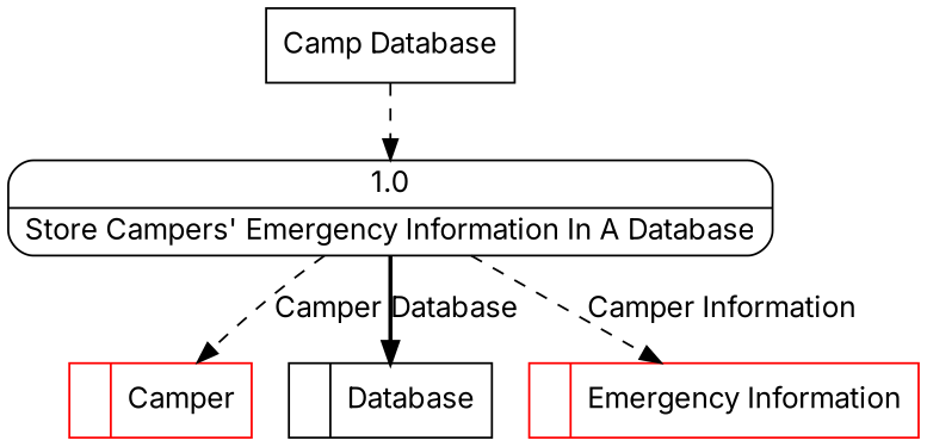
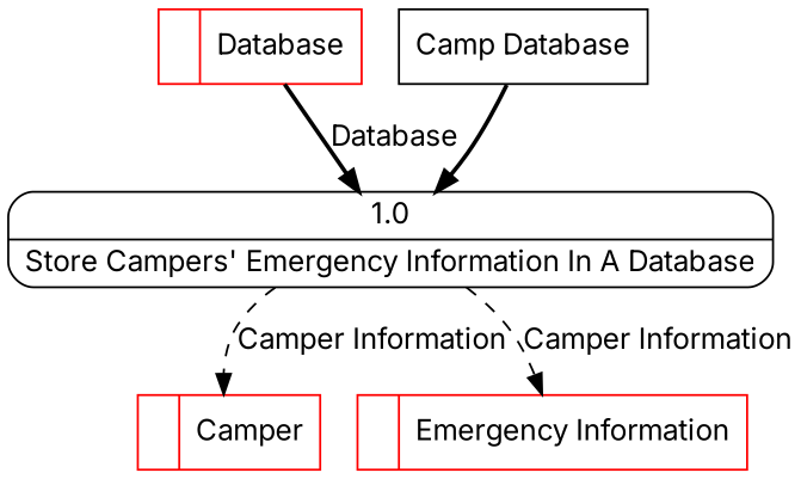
  digraph {
    fontname=Inter
    node [fontname=Inter shape=record]
    edge [fontname=Inter style=bold]
    n1 [color=red label="<f0>  |<f1> Camper "]
-   n2 [label="<f0>  |<f1> Database "]
+   n2 [label="<f0>  |<f1> Database " color=red]
    n3 [color=red label="<f0>  |<f1> Emergency Information "]
    n4 [label="Camp Database" shape=box]
    n5 [label="{<f0> 1.0|<f1> Store Campers' Emergency Information In A Database }" shape=Mrecord]
-   n4 -> n5 [style=dashed]
-   n5 -> n1 [label=Camper style=dashed]
-   n5 -> n2 [label=Database]
+   n4 -> n5
+   n5 -> n1 [label="Camper Information" style=dashed]
+   n2 -> n5 [label=Database]
    n5 -> n3 [label="Camper Information" style=dashed]
  }
